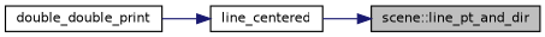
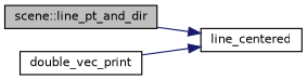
  digraph {
    rankdir=LR
    node [color=black fillcolor=white fontname=Helvetica fontsize=10 shape=record style=filled]
    edge [color=midnightblue fontname=Helvetica fontsize=10 labelfontname=Helvetica labelfontsize=10 style=solid]
    n1 [fillcolor=grey75 fontcolor=black height=0.2 label="scene::line_pt_and_dir" width=0.4]
    n2 [height=0.2 label=line_centered width=0.4]
-   n3 [height=0.2 label=double_double_print width=0.4]
-   n2 -> n1
+   n3 [height=0.2 label=double_vec_print width=0.4]
+   n1 -> n2
    n3 -> n2
  }
